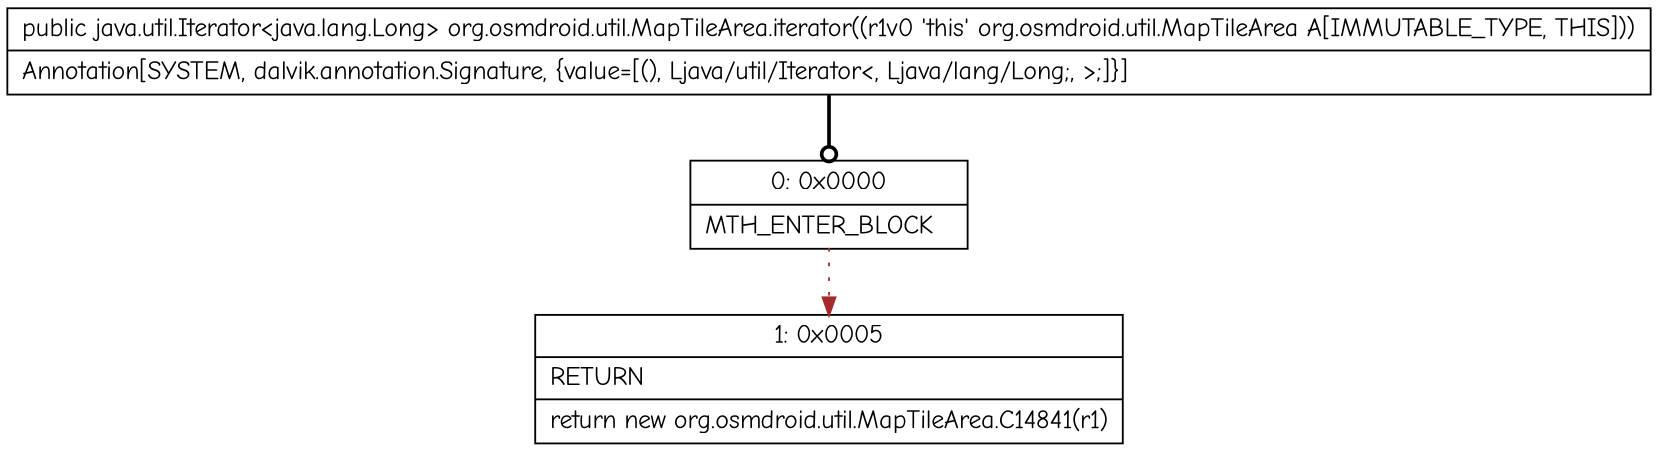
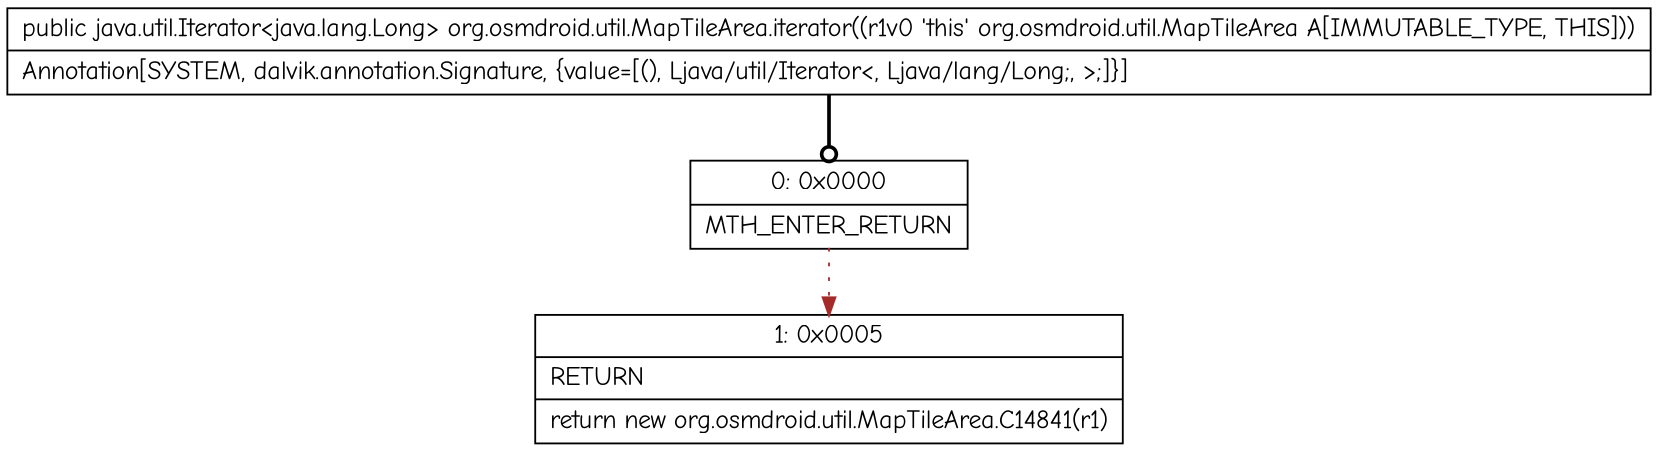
  digraph {
    fontname="Comic Neue"
    node [shape=record fontname="Comic Neue"]
    edge [fontname="Comic Neue"]
-   n1 [label="{0\:\ 0x0000|MTH_ENTER_BLOCK\l}"]
+   n1 [label="{0\:\ 0x0000|MTH_ENTER_RETURN\l}"]
    n2 [label="{1\:\ 0x0005|RETURN\l|return new org.osmdroid.util.MapTileArea.C14841(r1)\l}"]
    n3 [label="{public java.util.Iterator\<java.lang.Long\> org.osmdroid.util.MapTileArea.iterator((r1v0 'this' org.osmdroid.util.MapTileArea A[IMMUTABLE_TYPE, THIS]))  | Annotation[SYSTEM, dalvik.annotation.Signature, \{value=[(), Ljava\/util\/Iterator\<, Ljava\/lang\/Long;, \>;]\}]\l}"]
    n1 -> n2 [color=brown style=dotted arrowhead=normal]
    n3 -> n1 [color=black style=bold arrowhead=odot]
  }
